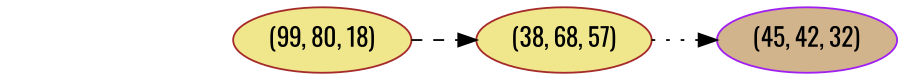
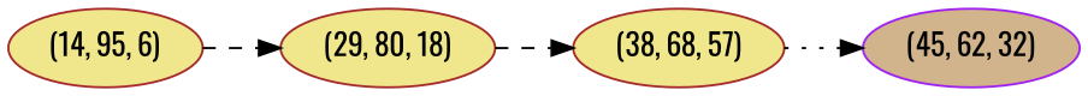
  digraph {
    fontname=Oswald
    rankdir=LR
    node [color=brown fillcolor=khaki fontname=Oswald style=filled]
    edge [fontname=Oswald style=dashed]
-   "(29, 80, 18)" [label="(99, 80, 18)"]
+   "(14, 95, 6)"
+   "(29, 80, 18)"
    n3 [label="(38, 68, 57)"]
-   "(45, 62, 32)" [color=purple fillcolor=tan label="(45, 42, 32)"]
+   "(45, 62, 32)" [color=purple fillcolor=tan]
+   "(14, 95, 6)" -> "(29, 80, 18)"
    "(29, 80, 18)" -> n3
    n3 -> "(45, 62, 32)" [style=dotted]
  }
